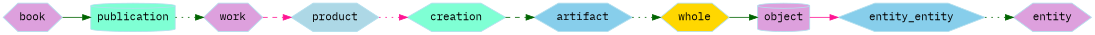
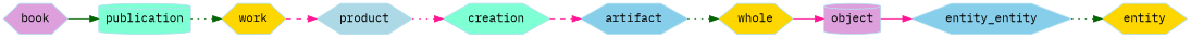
  digraph {
    fontname="IBM Plex Mono"
    rankdir=LR
    node [color=lightblue2 fillcolor=plum fontname="IBM Plex Mono" shape=hexagon style=filled]
    edge [color=darkgreen fontname="IBM Plex Mono" style=dotted]
    publication [fillcolor=aquamarine shape=cylinder]
    book
-   work
+   work [fillcolor=gold]
    product [fillcolor=lightblue]
    creation [fillcolor=aquamarine]
    artifact [fillcolor=skyblue]
    whole [fillcolor=gold]
    object [shape=cylinder]
    n9 [fillcolor=skyblue label=entity_entity]
-   entity
+   entity [fillcolor=gold]
    publication -> work
    book -> publication [style=solid]
    work -> product [color=deeppink style=dashed]
    product -> creation [color=deeppink]
-   creation -> artifact [style=dashed]
+   creation -> artifact [color=deeppink style=dashed]
    artifact -> whole
-   whole -> object [style=solid]
+   whole -> object [color=deeppink style=solid]
    object -> n9 [color=deeppink style=solid]
    n9 -> entity
  }
